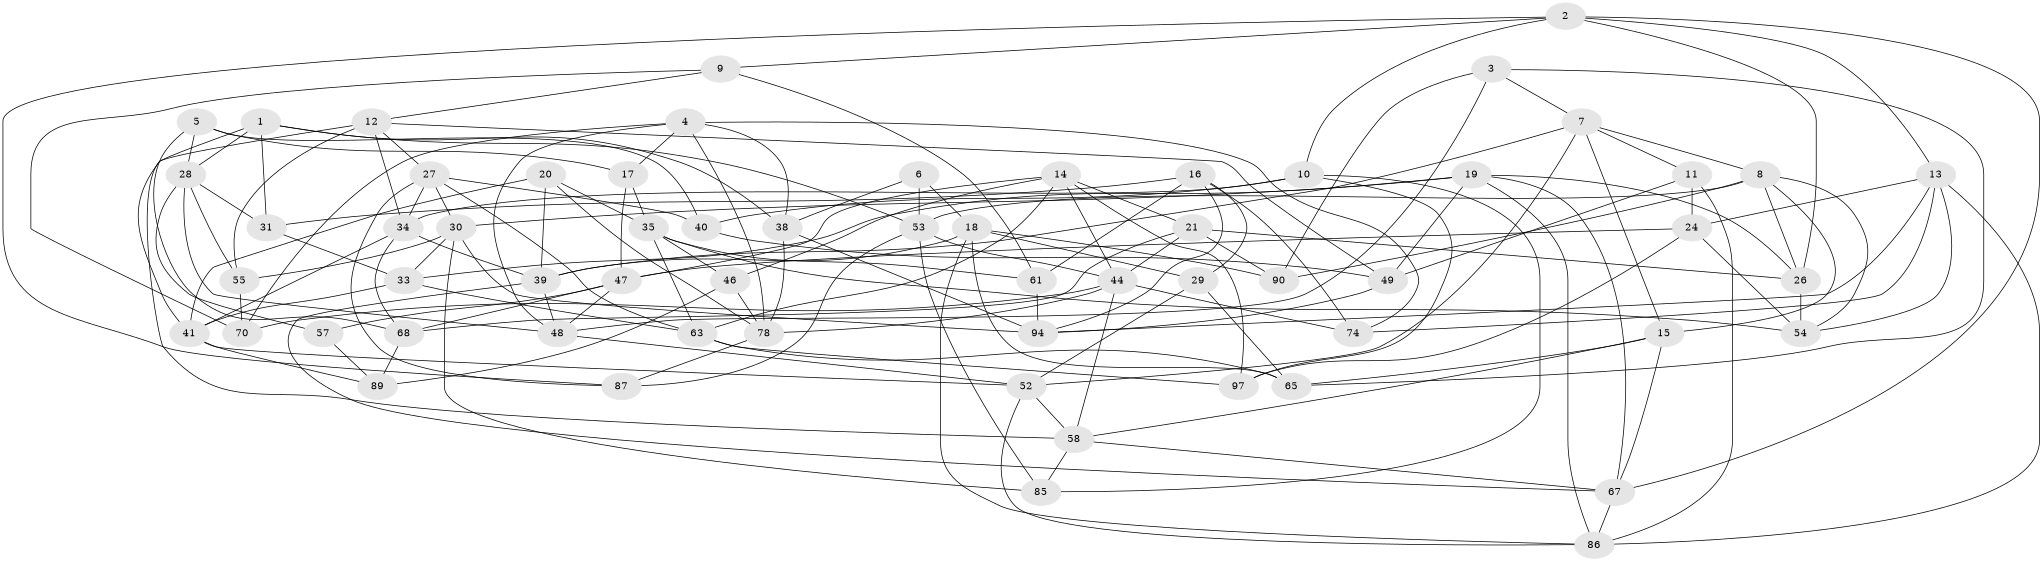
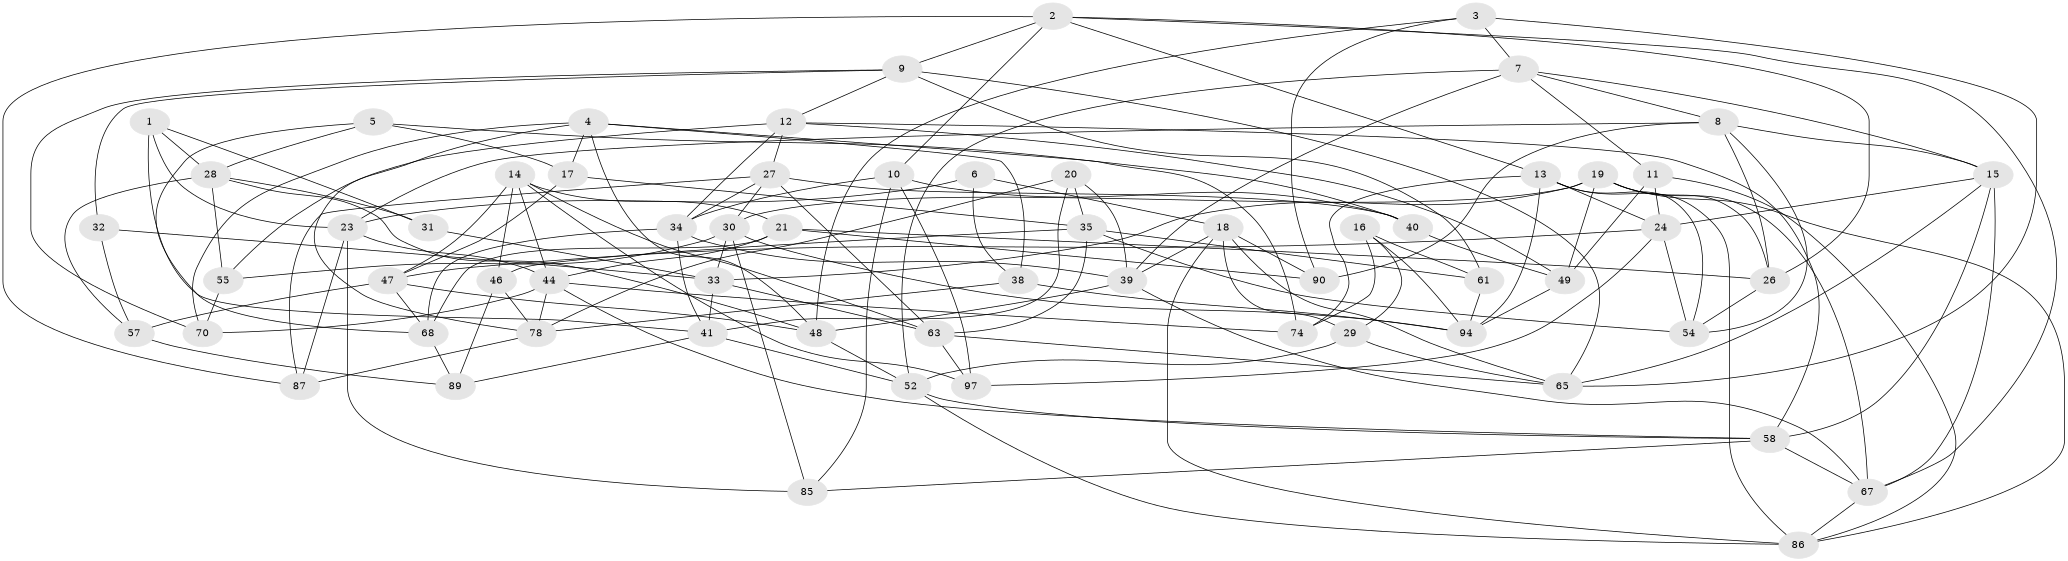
  graph {
    node [color=gray90 style=filled]
    1 [super="+56"]
-   23 [super="+69" label=53]
+   23 [super="+69"]
    28 [super="+88"]
    31
    38
    41 [super="+95"]
    87
    85
    44 [super="+66"]
    48 [super="+73"]
    55
    57
    33 [super="+93"]
    78 [super="+98"]
    94 [super="+96"]
    52 [super="+84"]
    89
    49 [super="+72"]
    2 [super="+62"]
    9 [super="+25"]
    10 [super="+64"]
    13 [super="+22"]
    26 [super="+75"]
    67 [super="+83"]
    65 [super="+92"]
    70
    12 [super="+51"]
+   32
    61
    40
    34 [super="+81"]
    97
    74
    54 [super="+100"]
    24 [super="+91"]
    86 [super="+102"]
    7 [super="+59"]
    8 [super="+71"]
    11
    15 [super="+45"]
    n41 [label=39 super="+53"]
    3
    90
    4 [super="+43"]
    17
    6
    18 [super="+77"]
    47 [super="+76"]
    35 [super="+60"]
    5
    68 [super="+99"]
    29
    58 [super="+79"]
    27 [super="+80"]
    63 [super="+101"]
    30 [super="+50"]
    14 [super="+82"]
    21 [super="+36"]
    46
    16 [super="+39"]
    19 [super="+42"]
    20
    1 -- 23
    1 -- 28
    1 -- 31
-   1 -- 38
    1 -- 41
    23 -- 87
    23 -- 85
    23 -- 44
    28 -- 31
    28 -- 48
    28 -- 55
    28 -- 57
    31 -- 33
    38 -- 78
    38 -- 94
    41 -- 52
    41 -- 89
    44 -- 78
    44 -- 70
    44 -- 74
    44 -- 58
    48 -- 52
    55 -- 70
    57 -- 89
    33 -- 41
    33 -- 63
    78 -- 87
    52 -- 86
    52 -- 58
    49 -- 94
    2 -- 87
    2 -- 9
    2 -- 10
    2 -- 13
    2 -- 26
    2 -- 67
+   9 -- 65
    9 -- 70
    9 -- 12
+   9 -- 32
    9 -- 61
    10 -- 85
    10 -- 40
    10 -- 34
    10 -- 97
    13 -- 94
    13 -- 74
    13 -- 54
    13 -- 24
    13 -- 86
    26 -- 54
    67 -- 86
    12 -- 55
    12 -- 49
    12 -- 34
    12 -- 58
    12 -- 27
+   32 -- 57
+   32 -- 33
    61 -- 94
    40 -- 49
    34 -- 41
    34 -- n41
    34 -- 68
    24 -- 97
    24 -- 54
    24 -- 47
    7 -- 52
    7 -- 8
    7 -- 11
    7 -- 15
    7 -- n41
    8 -- 23
    8 -- 26
    8 -- 54
    8 -- 15
    8 -- 90
    11 -- 49
    11 -- 24
    11 -- 86
    15 -- 67
    15 -- 65
+   15 -- 24
    15 -- 58
    n41 -- 48
    n41 -- 67
    3 -- 48
    3 -- 65
    3 -- 7
    3 -- 90
    4 -- 38
    4 -- 48
    4 -- 78
    4 -- 70
    4 -- 74
    4 -- 17
    17 -- 47
    17 -- 35
    6 -- 23
    6 -- 38
    6 -- 18
    18 -- 65
    18 -- 86
    18 -- n41
    18 -- 90
    18 -- 29
    47 -- 48
    47 -- 57
    47 -- 68
    35 -- 61
    35 -- 54
    35 -- 63
    35 -- 46
    5 -- 28
    5 -- 40
    5 -- 17
    5 -- 68
    68 -- 89
    29 -- 52
    29 -- 65
    58 -- 85
    58 -- 67
    27 -- 87
    27 -- 40
    27 -- 34
    27 -- 63
    27 -- 30
    63 -- 65
    63 -- 97
    30 -- 85
    30 -- 55
    30 -- 33
    30 -- 94
    14 -- 44
    14 -- 97
    14 -- 47
    14 -- 63
    14 -- 21
    14 -- 46
    21 -- 44
    21 -- 26 [weight=2]
    21 -- 90
    21 -- 68
    46 -- 78
    46 -- 89
-   16 -- 31
    16 -- 94
    16 -- 61
    16 -- 74
    16 -- 29
    19 -- 33
    19 -- 49
    19 -- 26
    19 -- 67
    19 -- 86
    19 -- 30
    20 -- 41
    20 -- 78
    20 -- n41
    20 -- 35
  }
